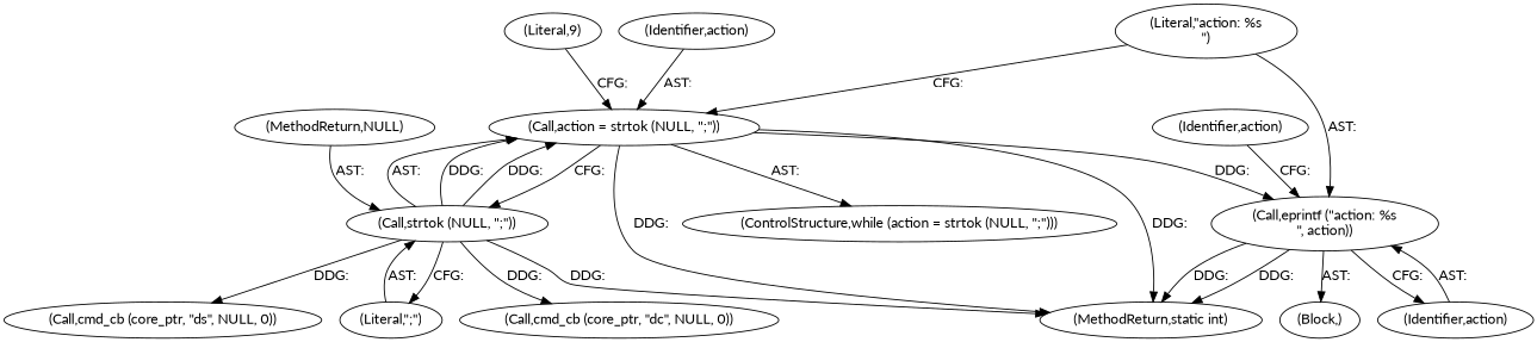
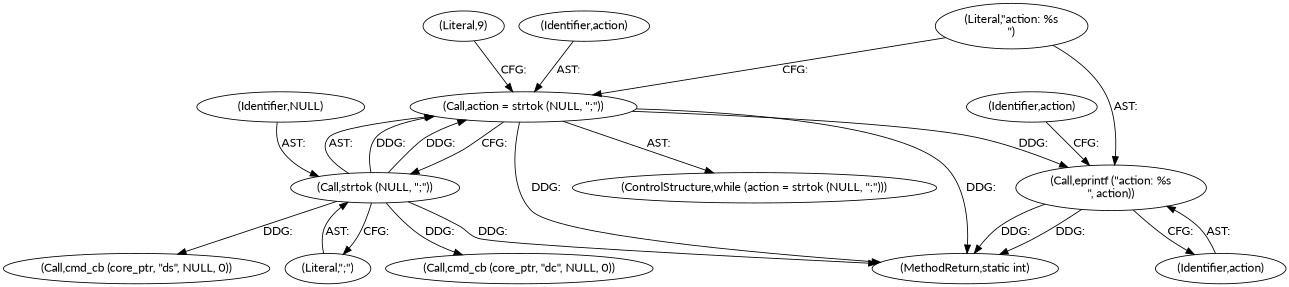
  digraph {
    fontname=Lato
    node [fontname=Lato]
    edge [fontname=Lato]
    n1 [label="(Call,eprintf (\"action: %s\n\", action))"]
    n2 [label="(Identifier,action)"]
-   n3 [label="(Block,)"]
    n4 [label="(MethodReturn,static int)"]
    n5 [label="(Call,action = strtok (NULL, \";\"))"]
    n6 [label="(Call,strtok (NULL, \";\"))"]
    n7 [label="(ControlStructure,while (action = strtok (NULL, \";\")))"]
    n8 [label="(Call,cmd_cb (core_ptr, \"dc\", NULL, 0))"]
    n9 [label="(Literal,\";\")"]
    n10 [label="(Call,cmd_cb (core_ptr, \"ds\", NULL, 0))"]
    n11 [label="(Identifier,action)"]
    n12 [label="(Identifier,action)"]
    n13 [label="(Literal,9)"]
    n14 [label="(Literal,\"action: %s\n\")"]
-   n15 [label="(MethodReturn,NULL)"]
+   n15 [label="(Identifier,NULL)"]
    n1 -> n2 [label="CFG: "]
-   n1 -> n3 [label="AST: "]
    n1 -> n4 [label="DDG: "]
    n1 -> n4 [label="DDG: "]
    n2 -> n1 [label="AST: "]
    n5 -> n1 [label="DDG: "]
    n5 -> n4 [label="DDG: "]
    n5 -> n4 [label="DDG: "]
    n5 -> n6 [label="CFG: "]
    n5 -> n7 [label="AST: "]
    n6 -> n4 [label="DDG: "]
    n6 -> n5 [label="AST: "]
    n6 -> n5 [label="DDG: "]
    n6 -> n5 [label="DDG: "]
    n6 -> n8 [label="DDG: "]
    n6 -> n9 [label="CFG: "]
    n6 -> n10 [label="DDG: "]
    n9 -> n6 [label="AST: "]
    n11 -> n1 [label="CFG: "]
    n12 -> n5 [label="AST: "]
    n13 -> n5 [label="CFG: "]
    n14 -> n1 [label="AST: "]
    n14 -> n5 [label="CFG: "]
    n15 -> n6 [label="AST: "]
  }
